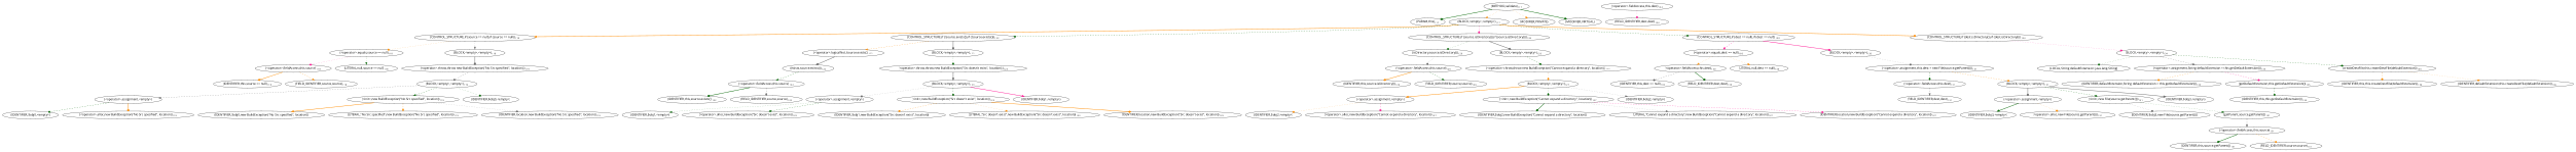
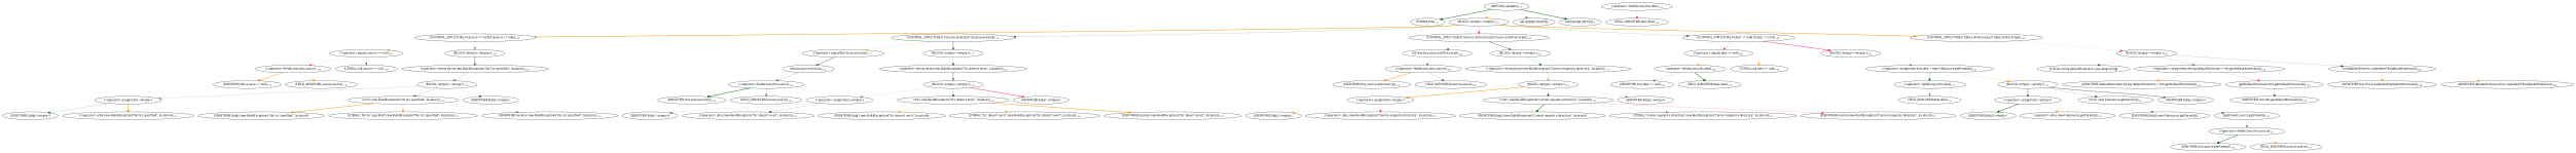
  digraph {
    fontname="Open Sans"
    node [fontname="Open Sans"]
    edge [arrowhead=diamond color=darkgreen fontname="Open Sans" style=dashed]
    n1 [label=<(METHOD,validate)<SUB>117</SUB>>]
    n2 [label=<(PARAM,this)<SUB>117</SUB>>]
    n3 [label=<(BLOCK,&lt;empty&gt;,&lt;empty&gt;)<SUB>117</SUB>>]
    n4 [label=<(MODIFIER,PRIVATE)>]
    n5 [label=<(MODIFIER,VIRTUAL)>]
    n6 [label=<(CONTROL_STRUCTURE,if (source == null),if (source == null))<SUB>118</SUB>>]
    n7 [label=<(CONTROL_STRUCTURE,if (!source.exists()),if (!source.exists()))<SUB>122</SUB>>]
    n8 [label=<(CONTROL_STRUCTURE,if (source.isDirectory()),if (source.isDirectory()))<SUB>126</SUB>>]
    n9 [label=<(CONTROL_STRUCTURE,if (dest == null),if (dest == null))<SUB>130</SUB>>]
    n10 [label=<(CONTROL_STRUCTURE,if (dest.isDirectory()),if (dest.isDirectory()))<SUB>134</SUB>>]
    n11 [label=<(&lt;operator&gt;.equals,source == null)<SUB>118</SUB>>]
    n12 [label=<(BLOCK,&lt;empty&gt;,&lt;empty&gt;)<SUB>118</SUB>>]
    n13 [label=<(&lt;operator&gt;.logicalNot,!source.exists())<SUB>122</SUB>>]
    n14 [label=<(BLOCK,&lt;empty&gt;,&lt;empty&gt;)<SUB>122</SUB>>]
    n15 [label=<(isDirectory,source.isDirectory())<SUB>126</SUB>>]
    n16 [label=<(BLOCK,&lt;empty&gt;,&lt;empty&gt;)<SUB>126</SUB>>]
    n17 [label=<(&lt;operator&gt;.equals,dest == null)<SUB>160</SUB>>]
    n18 [label=<(BLOCK,&lt;empty&gt;,&lt;empty&gt;)<SUB>130</SUB>>]
    n19 [label=<(BLOCK,&lt;empty&gt;,&lt;empty&gt;)<SUB>134</SUB>>]
    n20 [label=<(&lt;operator&gt;.fieldAccess,this.source)<SUB>118</SUB>>]
    n21 [label=<(LITERAL,null,source == null)<SUB>118</SUB>>]
    n22 [label=<(&lt;operator&gt;.throw,throw new BuildException(&quot;No Src specified&quot;, location);)<SUB>119</SUB>>]
    n23 [label=<(IDENTIFIER,this,source == null)<SUB>118</SUB>>]
    n24 [label=<(FIELD_IDENTIFIER,source,source)<SUB>118</SUB>>]
    n25 [label=<(BLOCK,&lt;empty&gt;,&lt;empty&gt;)<SUB>119</SUB>>]
    n26 [label=<(&lt;operator&gt;.assignment,&lt;empty&gt;)>]
    n27 [label=<(&lt;init&gt;,new BuildException(&quot;No Src specified&quot;, location))<SUB>119</SUB>>]
    n28 [label=<(IDENTIFIER,$obj0,&lt;empty&gt;)>]
    n29 [label=<(IDENTIFIER,$obj0,&lt;empty&gt;)>]
    n30 [label=<(&lt;operator&gt;.alloc,new BuildException(&quot;No Src specified&quot;, location))<SUB>119</SUB>>]
    n31 [label=<(IDENTIFIER,$obj0,new BuildException(&quot;No Src specified&quot;, location))>]
    n32 [label=<(LITERAL,&quot;No Src specified&quot;,new BuildException(&quot;No Src specified&quot;, location))<SUB>119</SUB>>]
    n33 [label=<(IDENTIFIER,location,new BuildException(&quot;No Src specified&quot;, location))<SUB>119</SUB>>]
    n34 [label=<(exists,source.exists())<SUB>122</SUB>>]
    n35 [label=<(&lt;operator&gt;.throw,throw new BuildException(&quot;Src doesn't exist&quot;, location);)<SUB>123</SUB>>]
    n36 [label=<(&lt;operator&gt;.fieldAccess,this.source)<SUB>122</SUB>>]
    n37 [label=<(IDENTIFIER,this,source.exists())<SUB>122</SUB>>]
    n38 [label=<(FIELD_IDENTIFIER,source,source)<SUB>122</SUB>>]
    n39 [label=<(BLOCK,&lt;empty&gt;,&lt;empty&gt;)<SUB>123</SUB>>]
    n40 [label=<(&lt;operator&gt;.assignment,&lt;empty&gt;)>]
    n41 [label=<(&lt;init&gt;,new BuildException(&quot;Src doesn't exist&quot;, location))<SUB>123</SUB>>]
    n42 [label=<(IDENTIFIER,$obj1,&lt;empty&gt;)>]
    n43 [label=<(IDENTIFIER,$obj1,&lt;empty&gt;)>]
    n44 [label=<(&lt;operator&gt;.alloc,new BuildException(&quot;Src doesn't exist&quot;, location))<SUB>123</SUB>>]
    n45 [label=<(IDENTIFIER,$obj1,new BuildException(&quot;Src doesn't exist&quot;, location))>]
    n46 [label=<(LITERAL,&quot;Src doesn't exist&quot;,new BuildException(&quot;Src doesn't exist&quot;, location))<SUB>123</SUB>>]
    n47 [label=<(IDENTIFIER,location,new BuildException(&quot;Src doesn't exist&quot;, location))<SUB>123</SUB>>]
    n48 [label=<(&lt;operator&gt;.fieldAccess,this.source)<SUB>126</SUB>>]
    n49 [label=<(&lt;operator&gt;.throw,throw new BuildException(&quot;Cannot expand a directory&quot;, location);)<SUB>127</SUB>>]
    n50 [label=<(IDENTIFIER,this,source.isDirectory())<SUB>126</SUB>>]
    n51 [label=<(FIELD_IDENTIFIER,source,source)<SUB>126</SUB>>]
    n52 [label=<(BLOCK,&lt;empty&gt;,&lt;empty&gt;)<SUB>127</SUB>>]
    n53 [label=<(&lt;operator&gt;.assignment,&lt;empty&gt;)>]
    n54 [label=<(&lt;init&gt;,new BuildException(&quot;Cannot expand a directory&quot;, location))<SUB>127</SUB>>]
    n55 [label=<(IDENTIFIER,$obj2,&lt;empty&gt;)>]
    n56 [label=<(IDENTIFIER,$obj2,&lt;empty&gt;)>]
    n57 [label=<(&lt;operator&gt;.alloc,new BuildException(&quot;Cannot expand a directory&quot;, location))<SUB>127</SUB>>]
    n58 [label=<(IDENTIFIER,$obj2,new BuildException(&quot;Cannot expand a directory&quot;, location))>]
    n59 [label=<(LITERAL,&quot;Cannot expand a directory&quot;,new BuildException(&quot;Cannot expand a directory&quot;, location))<SUB>127</SUB>>]
    n60 [label=<(IDENTIFIER,location,new BuildException(&quot;Cannot expand a directory&quot;, location))<SUB>127</SUB>>]
    n61 [label=<(&lt;operator&gt;.fieldAccess,this.dest)<SUB>130</SUB>>]
    n62 [label=<(LITERAL,null,dest == null)<SUB>130</SUB>>]
    n63 [label=<(&lt;operator&gt;.assignment,this.dest = new File(source.getParent()))<SUB>131</SUB>>]
    n64 [label=<(IDENTIFIER,this,dest == null)<SUB>130</SUB>>]
    n65 [label=<(FIELD_IDENTIFIER,dest,dest)<SUB>130</SUB>>]
    n66 [label=<(&lt;operator&gt;.fieldAccess,this.dest)<SUB>131</SUB>>]
    n67 [label=<(BLOCK,&lt;empty&gt;,&lt;empty&gt;)<SUB>131</SUB>>]
    n68 [label=<(FIELD_IDENTIFIER,dest,dest)<SUB>131</SUB>>]
    n69 [label=<(&lt;operator&gt;.assignment,&lt;empty&gt;)>]
    n70 [label=<(&lt;init&gt;,new File(source.getParent()))<SUB>131</SUB>>]
    n71 [label=<(IDENTIFIER,$obj3,&lt;empty&gt;)>]
    n72 [label=<(IDENTIFIER,$obj3,&lt;empty&gt;)>]
    n73 [label=<(&lt;operator&gt;.alloc,new File(source.getParent()))<SUB>131</SUB>>]
    n74 [label=<(IDENTIFIER,$obj3,new File(source.getParent()))>]
    n75 [label=<(getParent,source.getParent())<SUB>131</SUB>>]
    n76 [label=<(&lt;operator&gt;.fieldAccess,this.source)<SUB>131</SUB>>]
    n77 [label=<(IDENTIFIER,this,source.getParent())<SUB>131</SUB>>]
    n78 [label=<(FIELD_IDENTIFIER,source,source)<SUB>131</SUB>>]
    n79 [label=<(LOCAL,String defaultExtension: java.lang.String)>]
    n80 [label=<(&lt;operator&gt;.assignment,String defaultExtension = this.getDefaultExtension())<SUB>135</SUB>>]
    n81 [label=<(createDestFile,this.createDestFile(defaultExtension))<SUB>136</SUB>>]
    n82 [label=<(&lt;operator&gt;.fieldAccess,this.dest)<SUB>134</SUB>>]
    n83 [label=<(FIELD_IDENTIFIER,dest,dest)<SUB>134</SUB>>]
    n84 [label=<(IDENTIFIER,defaultExtension,String defaultExtension = this.getDefaultExtension())<SUB>135</SUB>>]
    n85 [label=<(getDefaultExtension,this.getDefaultExtension())<SUB>135</SUB>>]
    n86 [label=<(IDENTIFIER,this,this.createDestFile(defaultExtension))<SUB>136</SUB>>]
    n87 [label=<(IDENTIFIER,defaultExtension,this.createDestFile(defaultExtension))<SUB>136</SUB>>]
    n88 [label=<(IDENTIFIER,this,this.getDefaultExtension())<SUB>135</SUB>>]
    n1 -> n2 [style=bold]
    n1 -> n3 [arrowhead=normal color=darkorange style=dotted]
-   n1 -> n4 [color=darkorange style=dotted]
+   n1 -> n4 [color=gray40 style=dotted]
    n1 -> n5 [style=bold]
    n3 -> n6 [arrowhead=normal color=darkorange style=bold]
    n3 -> n7
    n3 -> n8 [color=deeppink]
    n3 -> n9
    n3 -> n10 [arrowhead=dot color=darkorange style=bold]
    n6 -> n11 [arrowhead=dot color=darkorange style=dotted]
    n6 -> n12 [arrowhead=normal color=gray40 style=dotted]
    n7 -> n13 [arrowhead=normal color=darkorange]
    n7 -> n14 [arrowhead=dot color=gray40 style=bold]
    n8 -> n15 [arrowhead=dot style=dotted]
    n8 -> n16 [color=gray40 style=bold]
    n9 -> n17 [color=deeppink]
    n9 -> n18 [color=deeppink style=bold]
    n10 -> n19 [color=deeppink style=dotted]
    n11 -> n20 [color=deeppink style=dotted]
    n11 -> n21 [arrowhead=normal style=dotted]
    n12 -> n22 [arrowhead=dot color=gray40 style=bold]
    n13 -> n34 [color=gray40 style=bold]
    n14 -> n35 [arrowhead=dot style=dotted]
    n15 -> n48 [arrowhead=dot color=gray40 style=dotted]
    n16 -> n49
    n17 -> n61 [arrowhead=normal color=darkorange style=dotted]
-   n17 -> n62 [color=darkorange style=dotted]
+   n9 -> n62 [color=darkorange style=dotted]
    n18 -> n63 [arrowhead=dot color=gray40 style=dotted]
    n19 -> n79 [arrowhead=dot style=dotted]
    n19 -> n80 [color=gray40]
    n19 -> n81
    n20 -> n23 [color=darkorange style=bold]
    n20 -> n24 [arrowhead=normal color=darkorange]
    n22 -> n25 [arrowhead=dot color=gray40]
    n25 -> n26 [arrowhead=normal color=gray40]
    n25 -> n27 [arrowhead=normal]
    n25 -> n28 [arrowhead=dot style=dotted]
    n26 -> n29 [arrowhead=dot]
    n26 -> n30 [arrowhead=dot color=darkorange style=bold]
    n27 -> n31 [arrowhead=normal color=darkorange style=bold]
    n27 -> n32 [color=darkorange]
    n27 -> n33 [color=gray40 style=dotted]
    n34 -> n36 [arrowhead=normal]
    n35 -> n39 [arrowhead=normal color=gray40 style=bold]
    n36 -> n37 [arrowhead=dot style=bold]
    n36 -> n38 [color=gray40]
    n39 -> n40 [arrowhead=dot color=gray40 style=dotted]
    n39 -> n41 [arrowhead=dot]
    n39 -> n42 [arrowhead=normal color=deeppink style=bold]
    n40 -> n43 [arrowhead=normal style=dotted]
    n40 -> n44
    n41 -> n45 [arrowhead=dot color=darkorange]
    n41 -> n46 [arrowhead=normal color=darkorange style=dotted]
    n41 -> n47 [color=darkorange style=bold]
    n48 -> n50 [color=darkorange style=bold]
    n48 -> n51 [arrowhead=normal]
    n49 -> n52 [color=darkorange style=dotted]
    n52 -> n53 [arrowhead=normal color=darkorange style=bold]
    n52 -> n54 [style=dotted]
    n52 -> n55 [arrowhead=normal color=gray40 style=dotted]
    n53 -> n56 [color=darkorange style=dotted]
    n53 -> n57 [arrowhead=dot color=deeppink]
    n54 -> n58 [style=bold]
    n54 -> n59 [arrowhead=normal color=gray40 style=dotted]
    n54 -> n60 [arrowhead=dot color=deeppink]
    n61 -> n64 [arrowhead=dot color=gray40]
    n61 -> n65 [arrowhead=dot style=bold]
    n63 -> n66
    n63 -> n67 [arrowhead=dot color=darkorange]
    n66 -> n68 [arrowhead=normal color=gray40]
    n67 -> n69 [arrowhead=dot color=gray40 style=bold]
    n67 -> n70
    n67 -> n71 [arrowhead=normal color=gray40 style=bold]
    n69 -> n72 [arrowhead=normal style=bold]
    n69 -> n73 [color=darkorange style=dotted]
    n70 -> n74 [arrowhead=dot color=gray40 style=dotted]
    n70 -> n75 [arrowhead=normal style=dotted]
    n75 -> n76 [color=gray40]
    n76 -> n77 [style=bold]
    n76 -> n78 [arrowhead=dot color=darkorange]
    n80 -> n84 [arrowhead=dot color=darkorange]
    n80 -> n85 [arrowhead=dot color=deeppink]
    n81 -> n86 [arrowhead=dot color=darkorange]
    n81 -> n87 [color=darkorange style=dotted]
    n82 -> n83 [arrowhead=dot color=deeppink style=dotted]
    n85 -> n88 [arrowhead=dot]
  }
